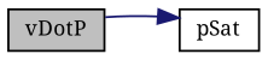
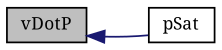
  digraph {
    rankdir=LR
    fontname="Noto Serif"
    node [color=black fontname="Noto Serif" fontsize=10 shape=record]
    n1 [fillcolor=grey75 fontcolor=black height=0.2 label=vDotP style=filled width=0.4]
    n2 [height=0.2 label=pSat width=0.4]
-   n2 -> n1 [color=midnightblue dir=back fontname="Noto Serif" fontsize=10 labelfontname=Helvetica labelfontsize=10 style=solid]
+   n1 -> n2 [color=midnightblue dir=back fontname="Noto Serif" fontsize=10 labelfontname=Helvetica labelfontsize=10 style=solid]
  }
